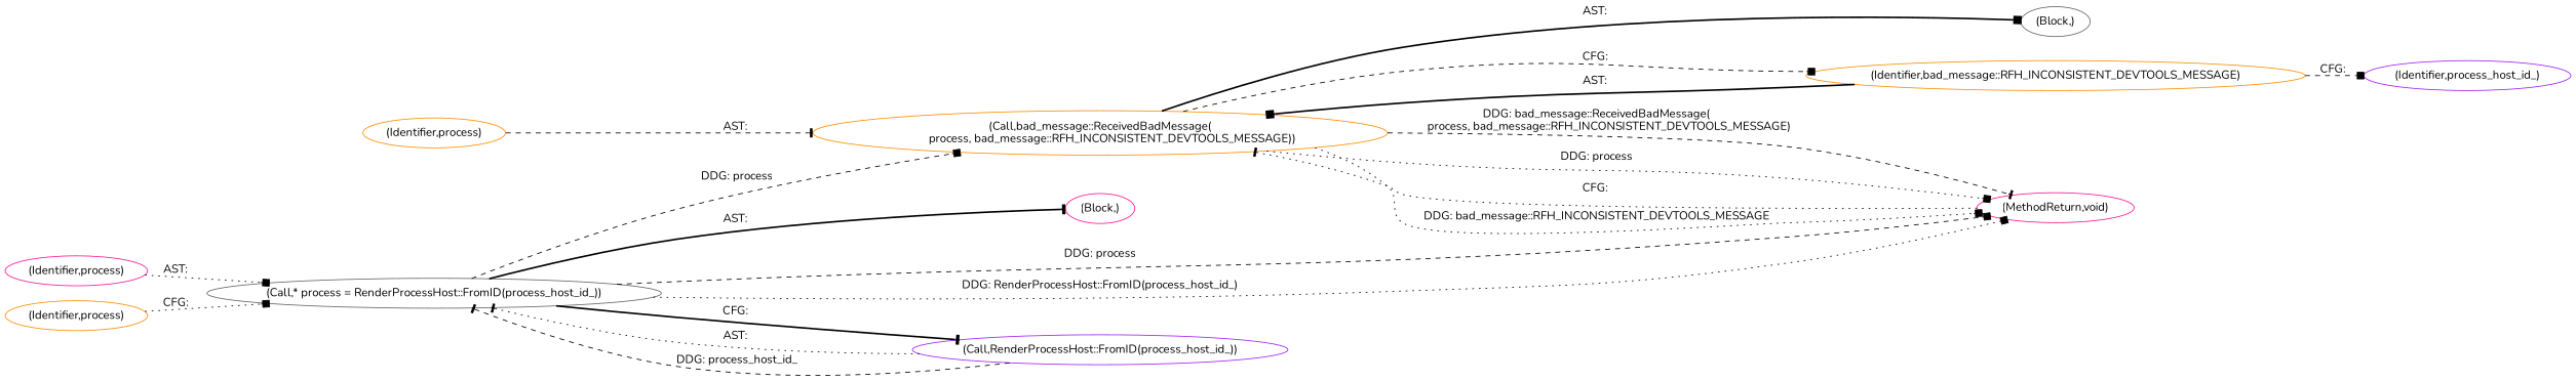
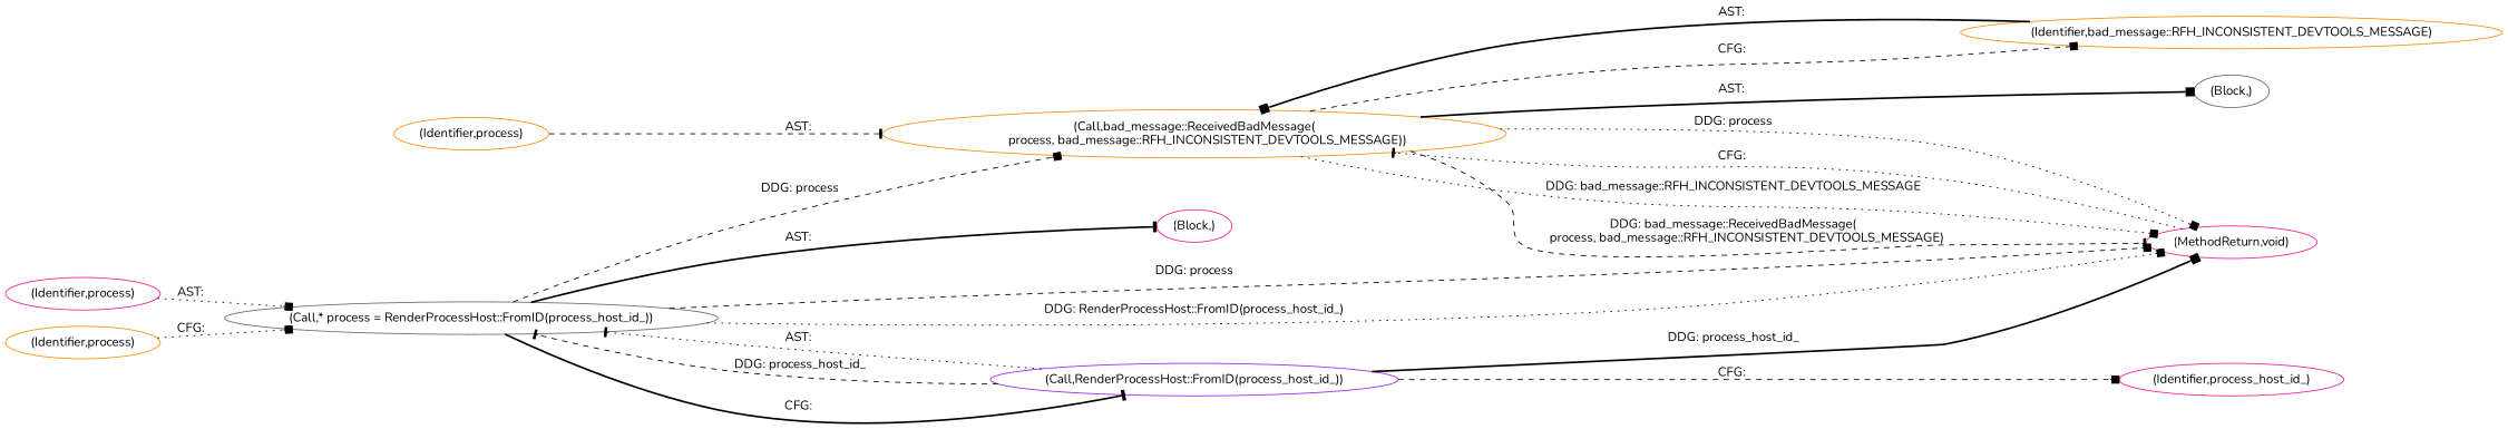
  digraph {
    fontname=Nunito
    rankdir=LR
    node [color=darkorange fontname=Nunito]
    edge [arrowhead=box fontname=Nunito style=dotted]
    n1 [label="(Call,bad_message::ReceivedBadMessage(\n        process, bad_message::RFH_INCONSISTENT_DEVTOOLS_MESSAGE))"]
    n2 [color=deeppink label="(MethodReturn,void)"]
    n3 [label="(Identifier,bad_message::RFH_INCONSISTENT_DEVTOOLS_MESSAGE)"]
    n4 [color=gray40 label="(Block,)"]
    n5 [color=gray40 label="(Call,* process = RenderProcessHost::FromID(process_host_id_))"]
    n6 [color=purple label="(Call,RenderProcessHost::FromID(process_host_id_))"]
    n7 [color=deeppink label="(Block,)"]
-   n8 [color=purple label="(Identifier,process_host_id_)"]
+   n8 [color=deeppink label="(Identifier,process_host_id_)"]
    n9 [color=deeppink label="(Identifier,process)"]
    n10 [label="(Identifier,process)"]
    n11 [label="(Identifier,process)"]
    n1 -> n2 [label="DDG: bad_message::RFH_INCONSISTENT_DEVTOOLS_MESSAGE"]
    n1 -> n2 [arrowhead=tee label="DDG: bad_message::ReceivedBadMessage(\n        process, bad_message::RFH_INCONSISTENT_DEVTOOLS_MESSAGE)" style=dashed]
    n1 -> n2 [label="DDG: process"]
    n1 -> n3 [label="CFG: " style=dashed]
    n1 -> n4 [label="AST: " style=bold]
    n2 -> n1 [arrowhead=tee label="CFG: "]
    n3 -> n1 [label="AST: " style=bold]
    n5 -> n1 [label="DDG: process" style=dashed]
    n5 -> n2 [label="DDG: process" style=dashed]
    n5 -> n2 [label="DDG: RenderProcessHost::FromID(process_host_id_)"]
    n5 -> n6 [arrowhead=tee label="CFG: " style=bold]
    n5 -> n7 [arrowhead=tee label="AST: " style=bold]
+   n6 -> n2 [label="DDG: process_host_id_" style=bold]
    n6 -> n5 [arrowhead=tee label="AST: "]
    n6 -> n5 [arrowhead=tee label="DDG: process_host_id_" style=dashed]
-   n3 -> n8 [label="CFG: " style=dashed]
+   n6 -> n8 [label="CFG: " style=dashed]
    n9 -> n5 [label="AST: "]
    n10 -> n1 [arrowhead=tee label="AST: " style=dashed]
    n11 -> n5 [label="CFG: "]
  }
